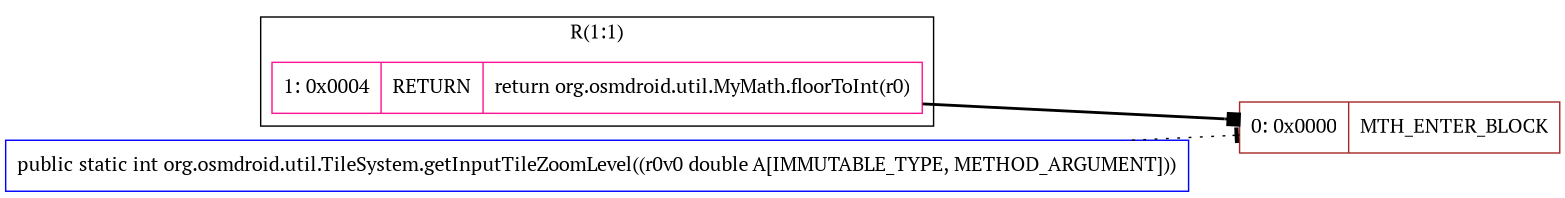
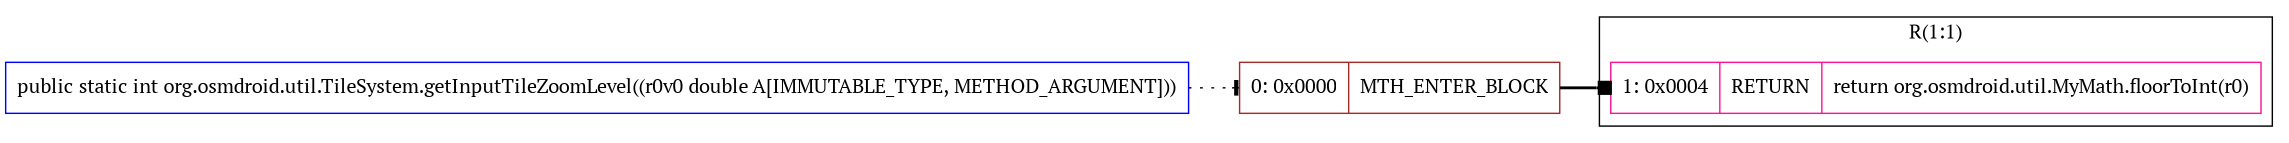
  digraph {
    rankdir=LR
    fontname="PT Serif"
    node [shape=record fontname="PT Serif"]
    edge [fontname="PT Serif"]
    n1 [color=deeppink label="{1\:\ 0x0004|RETURN\l|return org.osmdroid.util.MyMath.floorToInt(r0)\l}"]
    n2 [color=brown label="{0\:\ 0x0000|MTH_ENTER_BLOCK\l}"]
    n3 [label="{public static int org.osmdroid.util.TileSystem.getInputTileZoomLevel((r0v0 double A[IMMUTABLE_TYPE, METHOD_ARGUMENT])) }" color=blue]
    subgraph cluster_1 {
      label="R(1:1)"
      n1
    }
-   n1 -> n2 [style=bold arrowhead=box]
+   n2 -> n1 [style=bold arrowhead=box]
    n3 -> n2 [style=dotted arrowhead=tee]
  }
